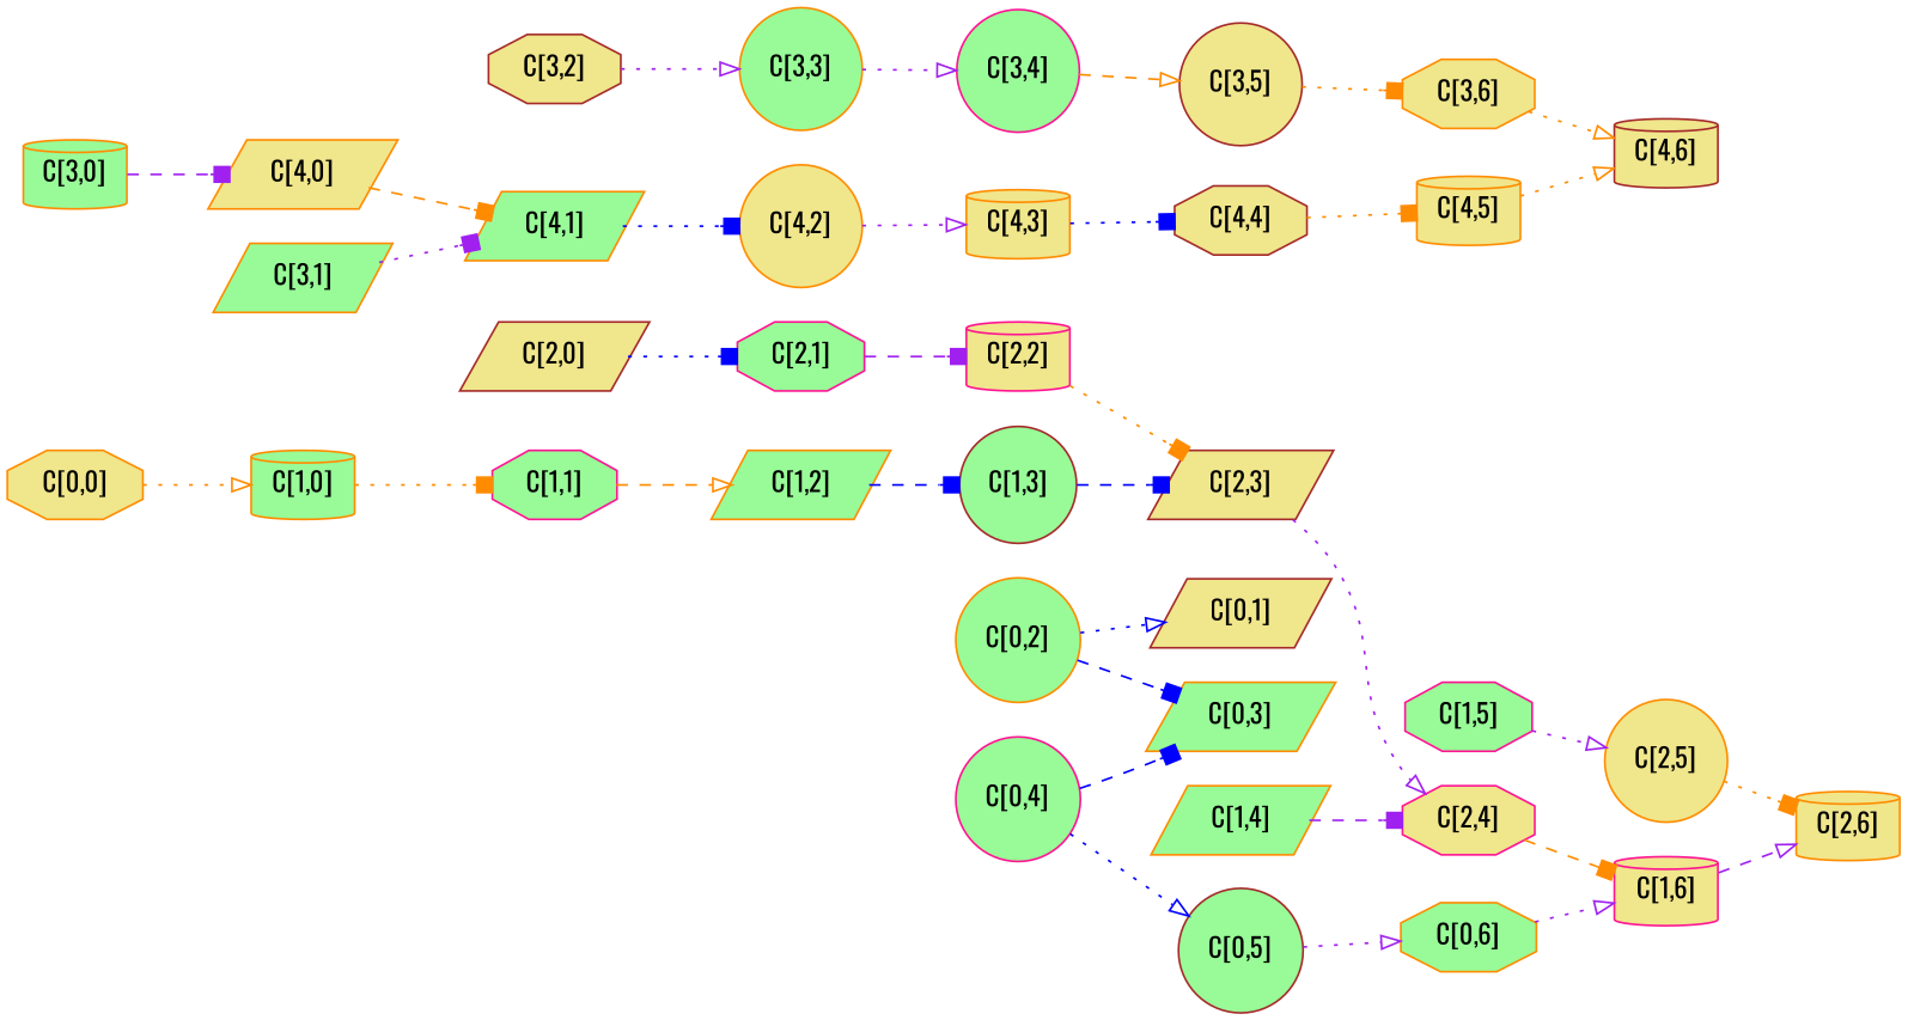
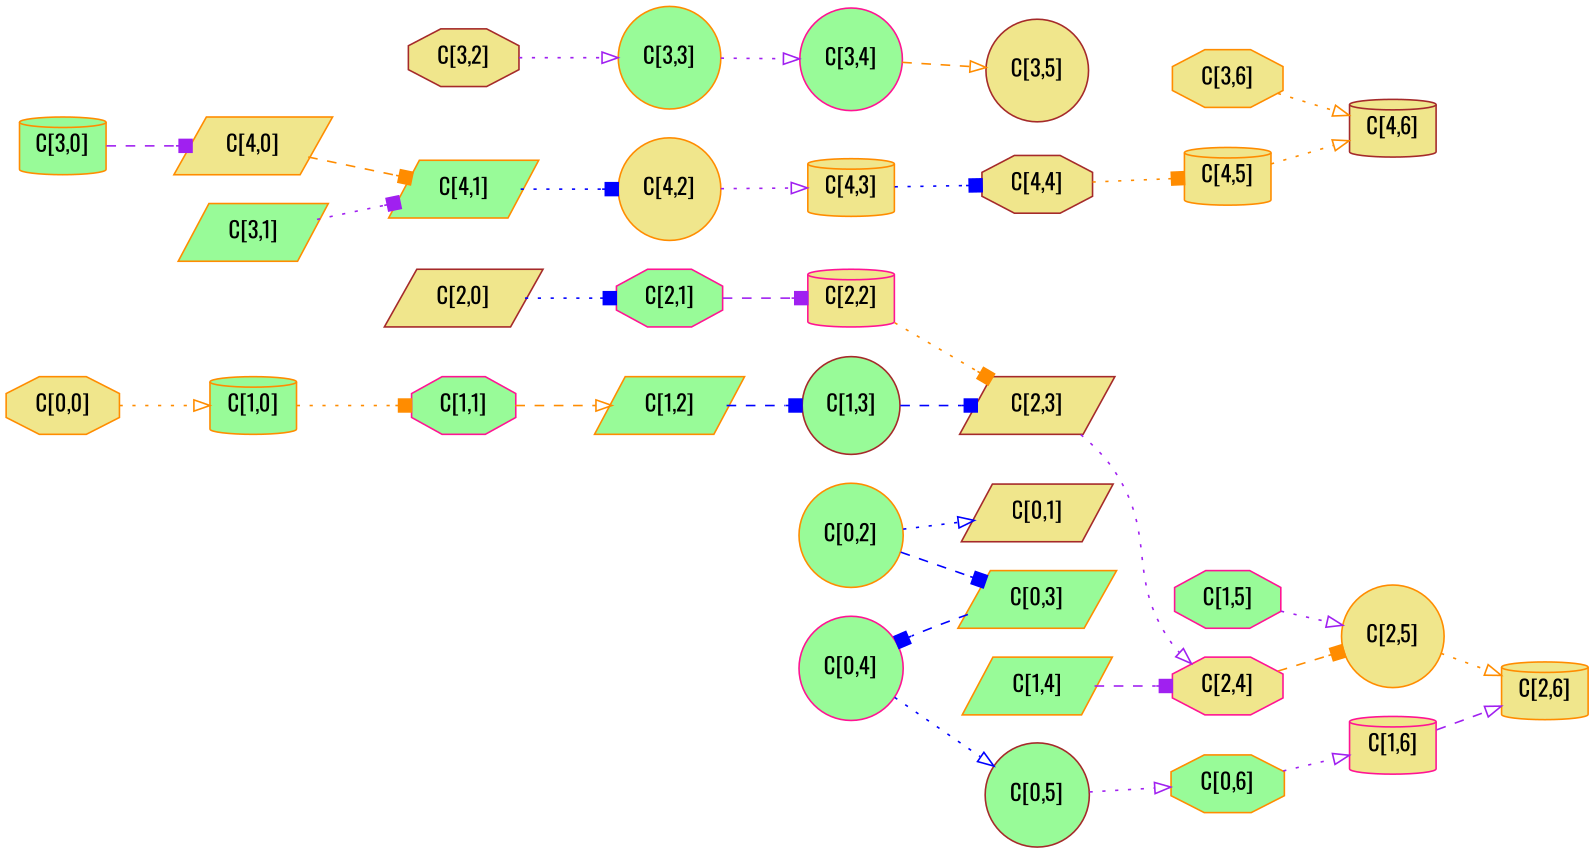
  digraph {
    fontname=Oswald
    rankdir=LR
    node [color=darkorange fillcolor=khaki fontname=Oswald shape=octagon style=filled]
    edge [arrowhead=box color=darkorange fontname=Oswald style=dotted]
    "C[1,0]" [fillcolor=palegreen shape=cylinder]
    "C[0,0]"
    "C[1,1]" [color=deeppink fillcolor=palegreen]
    "C[0,1]" [color=brown shape=parallelogram]
    "C[0,2]" [fillcolor=palegreen shape=circle]
    "C[0,3]" [fillcolor=palegreen shape=parallelogram]
    "C[0,4]" [color=deeppink fillcolor=palegreen shape=circle]
    "C[0,5]" [color=brown fillcolor=palegreen shape=circle]
    "C[0,6]" [fillcolor=palegreen]
    "C[1,6]" [color=deeppink shape=cylinder]
    "C[2,6]" [shape=cylinder]
    "C[1,2]" [fillcolor=palegreen shape=parallelogram]
    "C[1,3]" [color=brown fillcolor=palegreen shape=circle]
    "C[2,3]" [color=brown shape=parallelogram]
    "C[2,4]" [color=deeppink]
    "C[1,4]" [fillcolor=palegreen shape=parallelogram]
    "C[2,5]" [shape=circle]
    "C[1,5]" [color=deeppink fillcolor=palegreen]
    "C[2,0]" [color=brown shape=parallelogram]
    "C[2,1]" [color=deeppink fillcolor=palegreen]
    "C[2,2]" [color=deeppink shape=cylinder]
    "C[4,6]" [color=brown shape=cylinder]
    "C[3,6]"
    "C[3,0]" [fillcolor=palegreen shape=cylinder]
    "C[4,0]" [shape=parallelogram]
    "C[4,1]" [fillcolor=palegreen shape=parallelogram]
    "C[3,1]" [fillcolor=palegreen shape=parallelogram]
    "C[4,2]" [shape=circle]
    "C[3,2]" [color=brown]
    "C[3,3]" [fillcolor=palegreen shape=circle]
    "C[3,4]" [color=deeppink fillcolor=palegreen shape=circle]
    "C[3,5]" [color=brown shape=circle]
    "C[4,3]" [shape=cylinder]
    "C[4,4]" [color=brown]
    "C[4,5]" [shape=cylinder]
    "C[1,0]" -> "C[1,1]"
    "C[0,0]" -> "C[1,0]" [arrowhead=onormal]
    "C[1,1]" -> "C[1,2]" [arrowhead=onormal style=dashed]
    "C[0,2]" -> "C[0,1]" [arrowhead=onormal color=blue]
    "C[0,2]" -> "C[0,3]" [color=blue style=dashed]
-   "C[0,4]" -> "C[0,3]" [color=blue style=dashed]
+   "C[0,3]" -> "C[0,4]" [color=blue style=dashed]
    "C[0,4]" -> "C[0,5]" [arrowhead=onormal color=blue]
    "C[0,5]" -> "C[0,6]" [arrowhead=onormal color=purple]
    "C[0,6]" -> "C[1,6]" [arrowhead=onormal color=purple]
    "C[1,6]" -> "C[2,6]" [arrowhead=onormal color=purple style=dashed]
    "C[1,2]" -> "C[1,3]" [color=blue style=dashed]
    "C[1,3]" -> "C[2,3]" [color=blue style=dashed]
    "C[2,3]" -> "C[2,4]" [arrowhead=onormal color=purple]
-   "C[2,4]" -> "C[1,6]" [style=dashed]
+   "C[2,4]" -> "C[2,5]" [style=dashed]
    "C[1,4]" -> "C[2,4]" [color=purple style=dashed]
-   "C[2,5]" -> "C[2,6]"
+   "C[2,5]" -> "C[2,6]" [arrowhead=onormal]
    "C[1,5]" -> "C[2,5]" [arrowhead=onormal color=purple]
    "C[2,0]" -> "C[2,1]" [color=blue]
    "C[2,1]" -> "C[2,2]" [color=purple style=dashed]
    "C[2,2]" -> "C[2,3]"
    "C[3,6]" -> "C[4,6]" [arrowhead=onormal]
    "C[3,0]" -> "C[4,0]" [color=purple style=dashed]
    "C[4,0]" -> "C[4,1]" [style=dashed]
    "C[4,1]" -> "C[4,2]" [color=blue]
    "C[3,1]" -> "C[4,1]" [color=purple]
    "C[4,2]" -> "C[4,3]" [arrowhead=onormal color=purple]
    "C[3,2]" -> "C[3,3]" [arrowhead=onormal color=purple]
    "C[3,3]" -> "C[3,4]" [arrowhead=onormal color=purple]
    "C[3,4]" -> "C[3,5]" [arrowhead=onormal style=dashed]
-   "C[3,5]" -> "C[3,6]"
    "C[4,3]" -> "C[4,4]" [color=blue]
    "C[4,4]" -> "C[4,5]"
    "C[4,5]" -> "C[4,6]" [arrowhead=onormal]
  }
